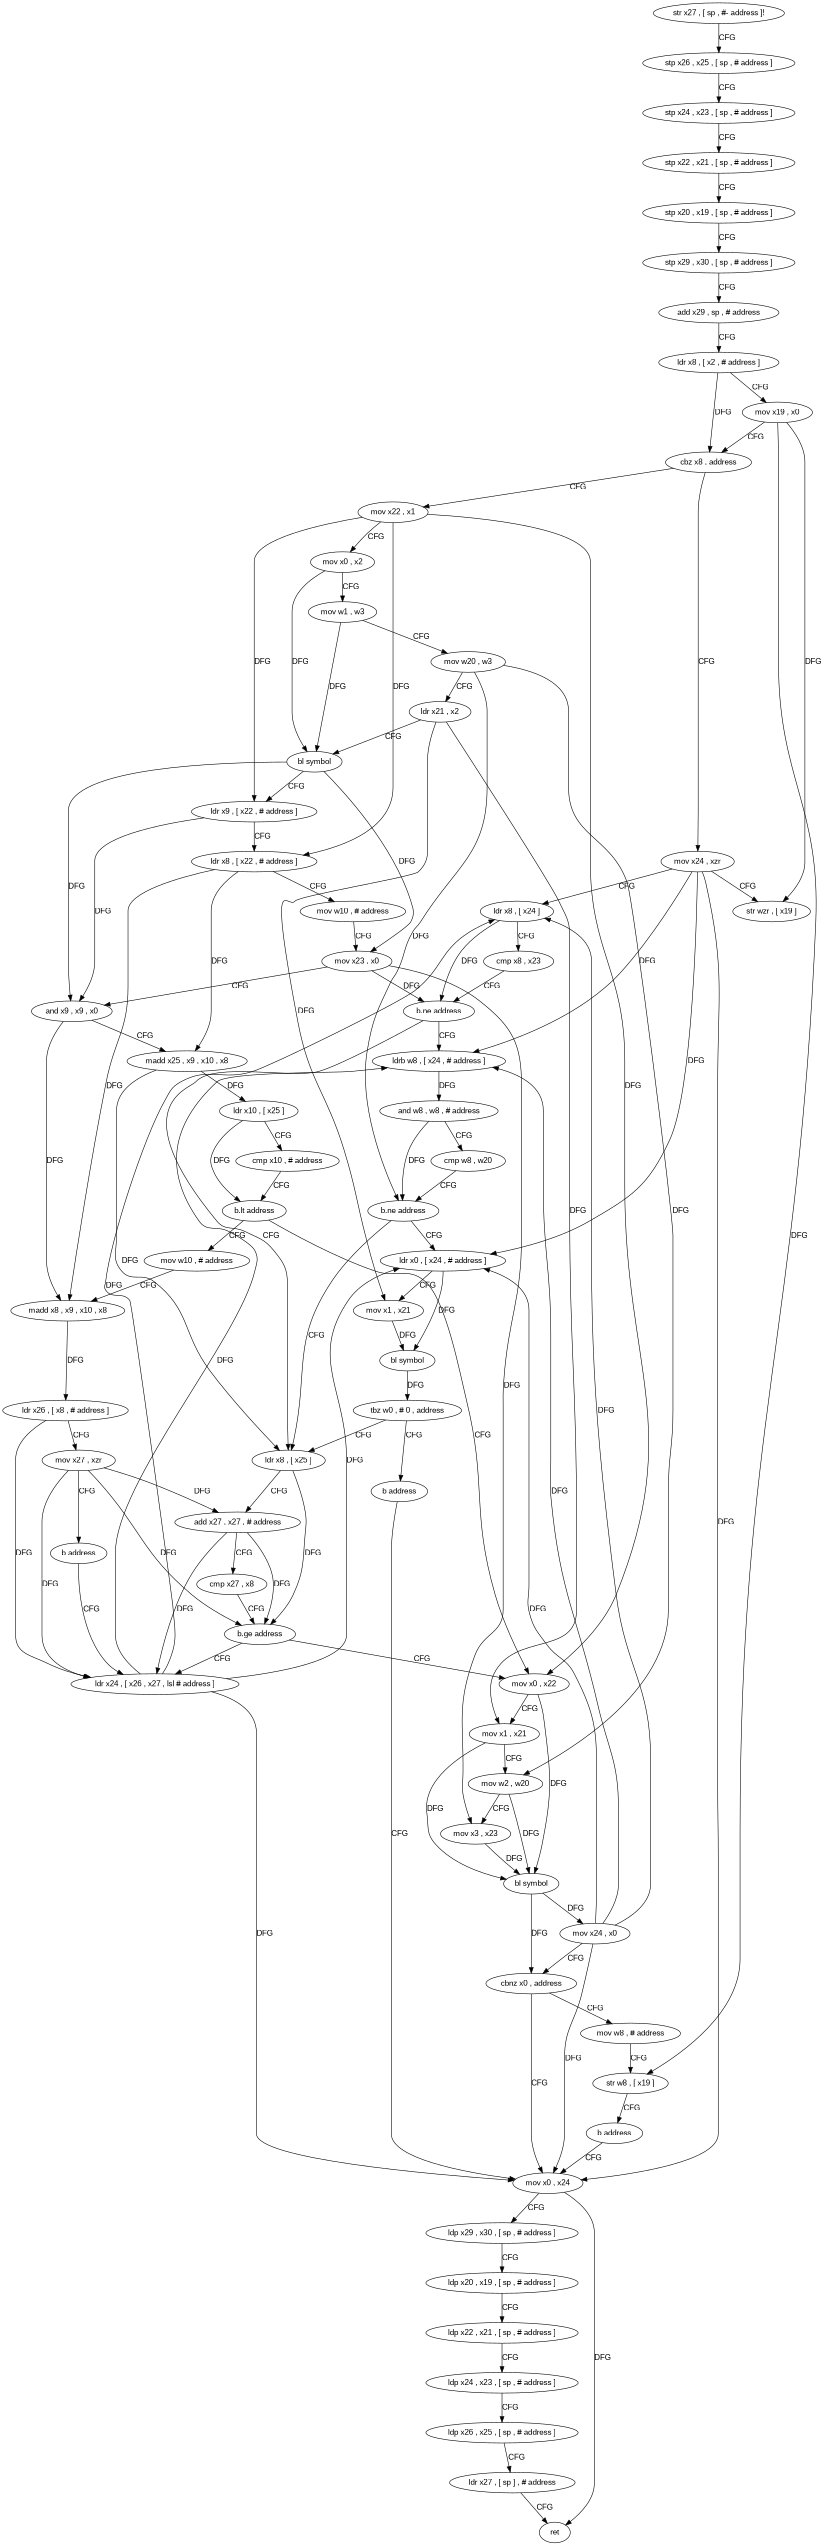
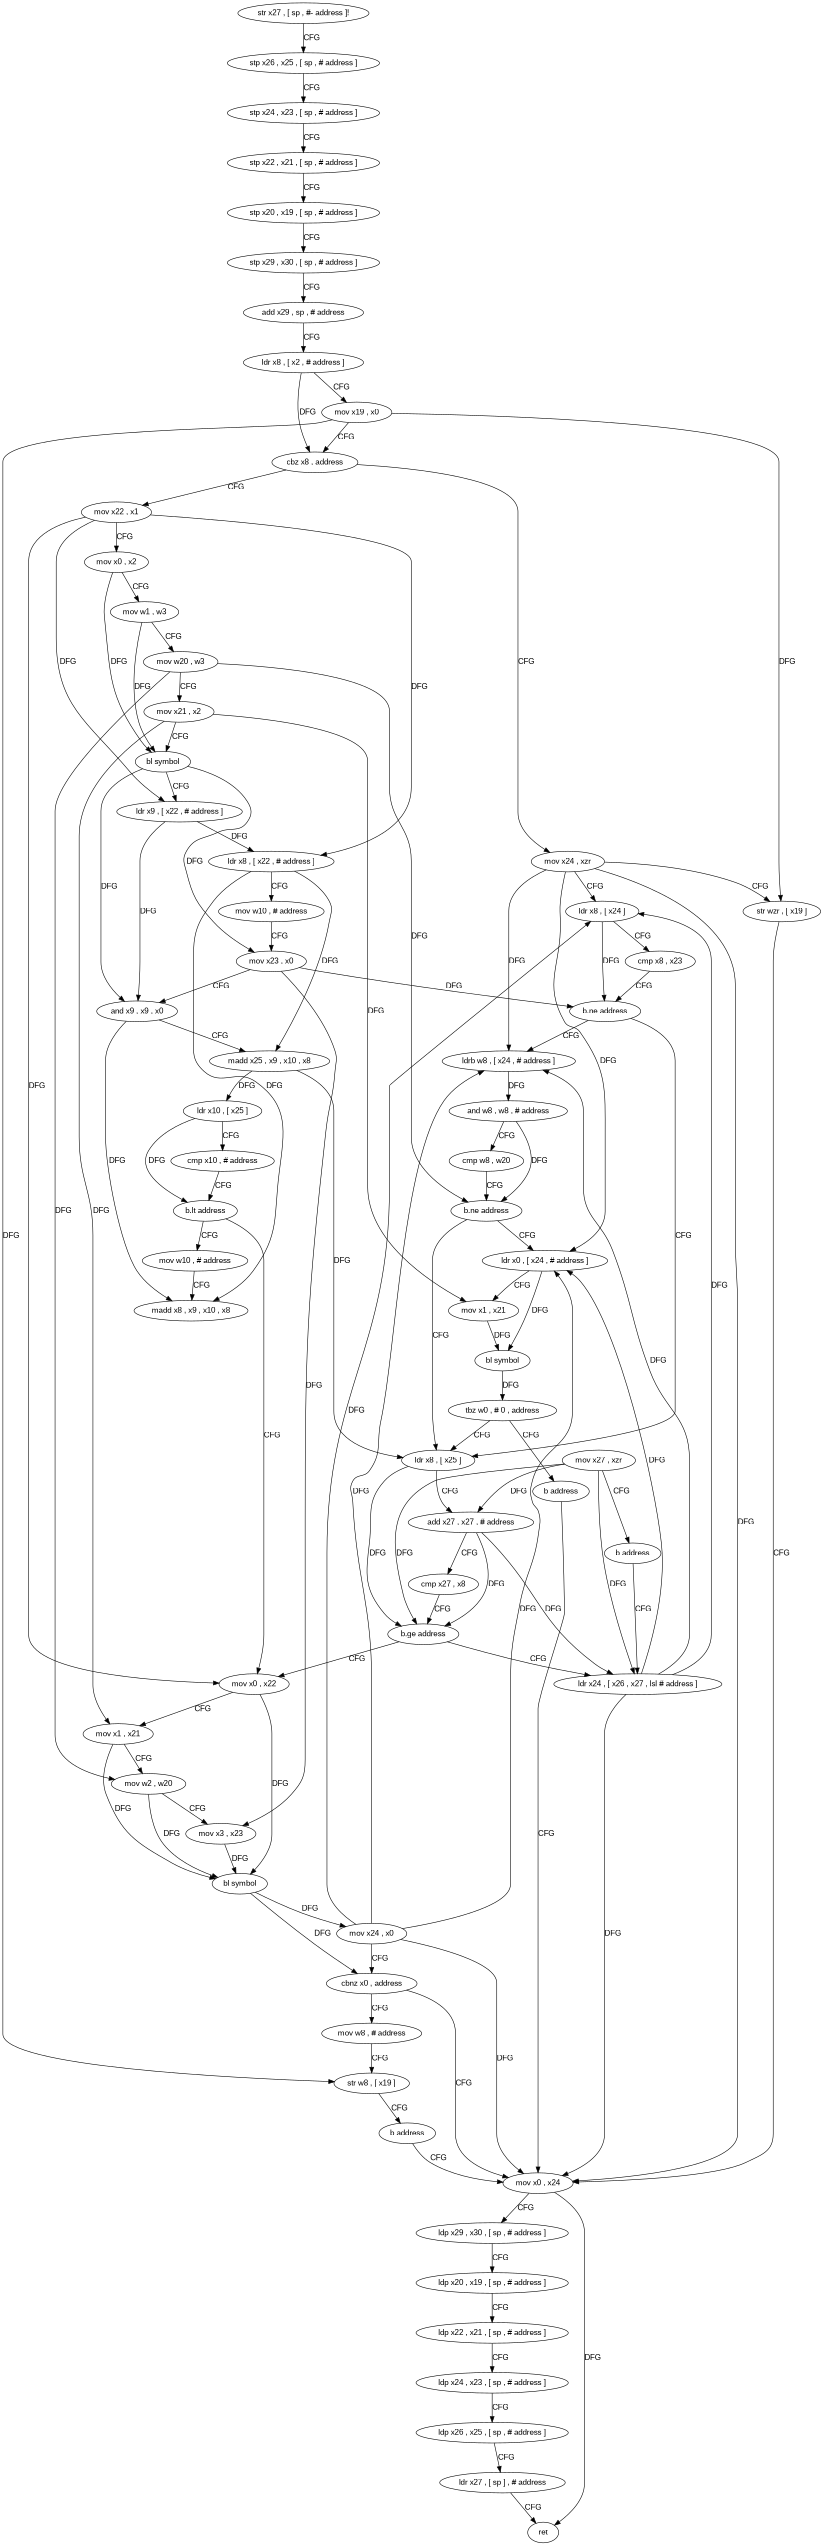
  digraph {
    fontname="Liberation Sans"
    node [fontname="Liberation Sans"]
    edge [fontname="Liberation Sans"]
    n1 [label="str x27 , [ sp , #- address ]!"]
    n2 [label="stp x26 , x25 , [ sp , # address ]"]
    n3 [label="stp x24 , x23 , [ sp , # address ]"]
    n4 [label="stp x22 , x21 , [ sp , # address ]"]
    n5 [label="stp x20 , x19 , [ sp , # address ]"]
    n6 [label="stp x29 , x30 , [ sp , # address ]"]
    n7 [label="add x29 , sp , # address"]
    n8 [label="ldr x8 , [ x2 , # address ]"]
    n9 [label="mov x19 , x0"]
    n10 [label="cbz x8 , address"]
    n11 [label="str wzr , [ x19 ]"]
    n12 [label="str w8 , [ x19 ]"]
    n13 [label="mov x24 , xzr"]
    n14 [label="mov x22 , x1"]
    n15 [label="mov x0 , x24"]
    n16 [label="b address"]
    n17 [label="ldr x8 , [ x24 ]"]
    n18 [label="ldrb w8 , [ x24 , # address ]"]
    n19 [label="ldr x0 , [ x24 , # address ]"]
    n20 [label="mov x0 , x2"]
    n21 [label="ldr x9 , [ x22 , # address ]"]
    n22 [label="ldr x8 , [ x22 , # address ]"]
    n23 [label="mov x0 , x22"]
    n24 [label="ldp x29 , x30 , [ sp , # address ]"]
    n25 [label=ret]
    n26 [label="b.ne address"]
    n27 [label="cmp x8 , x23"]
    n28 [label="and w8 , w8 , # address"]
    n29 [label="mov x1 , x21"]
    n30 [label="bl symbol"]
    n31 [label="mov w1 , w3"]
    n32 [label="bl symbol"]
    n33 [label="and x9 , x9 , x0"]
    n34 [label="mov w10 , # address"]
    n35 [label="madd x25 , x9 , x10 , x8"]
    n36 [label="madd x8 , x9 , x10 , x8"]
    n37 [label="mov x1 , x21"]
    n38 [label="bl symbol"]
    n39 [label="ldp x20 , x19 , [ sp , # address ]"]
    n40 [label="mov w20 , w3"]
    n41 [label="mov x23 , x0"]
-   n42 [label="ldr x21 , x2"]
+   n42 [label="mov x21 , x2"]
    n43 [label="mov w2 , w20"]
    n44 [label="b.ne address"]
    n45 [label="mov x3 , x23"]
    n46 [label="ldr x8 , [ x25 ]"]
    n47 [label="ldr x10 , [ x25 ]"]
-   n48 [label="ldr x26 , [ x8 , # address ]"]
    n49 [label="cmp x10 , # address"]
    n50 [label="b.lt address"]
    n51 [label="add x27 , x27 , # address"]
    n52 [label="b.ge address"]
    n53 [label="mov w10 , # address"]
    n54 [label="mov x24 , x0"]
    n55 [label="cbnz x0 , address"]
    n56 [label="mov w8 , # address"]
    n57 [label="mov x27 , xzr"]
    n58 [label="ldr x24 , [ x26 , x27 , lsl # address ]"]
    n59 [label="b address"]
    n60 [label="cmp x27 , x8"]
    n61 [label="ldp x22 , x21 , [ sp , # address ]"]
    n62 [label="ldp x24 , x23 , [ sp , # address ]"]
    n63 [label="ldp x26 , x25 , [ sp , # address ]"]
    n64 [label="ldr x27 , [ sp ] , # address"]
    n65 [label="cmp w8 , w20"]
    n66 [label="tbz w0 , # 0 , address"]
    n67 [label="b address"]
    n1 -> n2 [label=CFG]
    n2 -> n3 [label=CFG]
    n3 -> n4 [label=CFG]
    n4 -> n5 [label=CFG]
    n5 -> n6 [label=CFG]
    n6 -> n7 [label=CFG]
    n7 -> n8 [label=CFG]
    n8 -> n9 [label=CFG]
    n8 -> n10 [label=DFG]
    n9 -> n10 [label=CFG]
    n9 -> n11 [label=DFG]
    n9 -> n12 [label=DFG]
    n10 -> n13 [label=CFG]
    n10 -> n14 [label=CFG]
+   n11 -> n15 [label=CFG]
    n12 -> n16 [label=CFG]
    n13 -> n11 [label=CFG]
    n13 -> n15 [label=DFG]
    n13 -> n17 [label=CFG]
    n13 -> n18 [label=DFG]
    n13 -> n19 [label=DFG]
    n14 -> n20 [label=CFG]
    n14 -> n21 [label=DFG]
    n14 -> n22 [label=DFG]
    n14 -> n23 [label=DFG]
    n15 -> n24 [label=CFG]
    n15 -> n25 [label=DFG]
    n16 -> n15 [label=CFG]
    n17 -> n26 [label=DFG]
    n17 -> n27 [label=CFG]
    n18 -> n28 [label=DFG]
    n19 -> n29 [label=CFG]
    n19 -> n30 [label=DFG]
    n20 -> n31 [label=CFG]
    n20 -> n32 [label=DFG]
-   n21 -> n22 [label=CFG]
+   n21 -> n22 [label=DFG]
    n21 -> n33 [label=DFG]
    n22 -> n34 [label=CFG]
    n22 -> n35 [label=DFG]
    n22 -> n36 [label=DFG]
    n23 -> n37 [label=CFG]
    n23 -> n38 [label=DFG]
    n24 -> n39 [label=CFG]
    n26 -> n18 [label=CFG]
    n26 -> n46 [label=CFG]
    n27 -> n26 [label=CFG]
    n28 -> n44 [label=DFG]
    n28 -> n65 [label=CFG]
    n29 -> n30 [label=DFG]
    n30 -> n66 [label=DFG]
    n31 -> n32 [label=DFG]
    n31 -> n40 [label=CFG]
    n32 -> n21 [label=CFG]
    n32 -> n33 [label=DFG]
    n32 -> n41 [label=DFG]
    n33 -> n35 [label=CFG]
    n33 -> n36 [label=DFG]
    n34 -> n41 [label=CFG]
    n35 -> n46 [label=DFG]
    n35 -> n47 [label=DFG]
-   n36 -> n48 [label=DFG]
    n37 -> n38 [label=DFG]
    n37 -> n43 [label=CFG]
    n38 -> n54 [label=DFG]
    n38 -> n55 [label=DFG]
    n39 -> n61 [label=CFG]
    n40 -> n42 [label=CFG]
    n40 -> n43 [label=DFG]
    n40 -> n44 [label=DFG]
    n41 -> n26 [label=DFG]
    n41 -> n33 [label=CFG]
    n41 -> n45 [label=DFG]
    n42 -> n29 [label=DFG]
    n42 -> n32 [label=CFG]
    n42 -> n37 [label=DFG]
    n43 -> n38 [label=DFG]
    n43 -> n45 [label=CFG]
    n44 -> n19 [label=CFG]
    n44 -> n46 [label=CFG]
    n45 -> n38 [label=DFG]
    n46 -> n51 [label=CFG]
    n46 -> n52 [label=DFG]
    n47 -> n49 [label=CFG]
    n47 -> n50 [label=DFG]
-   n48 -> n57 [label=CFG]
-   n48 -> n58 [label=DFG]
    n49 -> n50 [label=CFG]
    n50 -> n23 [label=CFG]
    n50 -> n53 [label=CFG]
    n51 -> n52 [label=DFG]
    n51 -> n58 [label=DFG]
    n51 -> n60 [label=CFG]
    n52 -> n23 [label=CFG]
    n52 -> n58 [label=CFG]
    n53 -> n36 [label=CFG]
    n54 -> n15 [label=DFG]
    n54 -> n17 [label=DFG]
    n54 -> n18 [label=DFG]
    n54 -> n19 [label=DFG]
    n54 -> n55 [label=CFG]
    n55 -> n15 [label=CFG]
    n55 -> n56 [label=CFG]
    n56 -> n12 [label=CFG]
    n57 -> n51 [label=DFG]
    n57 -> n52 [label=DFG]
    n57 -> n58 [label=DFG]
    n57 -> n59 [label=CFG]
    n58 -> n15 [label=DFG]
    n58 -> n17 [label=DFG]
    n58 -> n18 [label=DFG]
    n58 -> n19 [label=DFG]
    n59 -> n58 [label=CFG]
    n60 -> n52 [label=CFG]
    n61 -> n62 [label=CFG]
    n62 -> n63 [label=CFG]
    n63 -> n64 [label=CFG]
    n64 -> n25 [label=CFG]
    n65 -> n44 [label=CFG]
    n66 -> n46 [label=CFG]
    n66 -> n67 [label=CFG]
    n67 -> n15 [label=CFG]
  }
